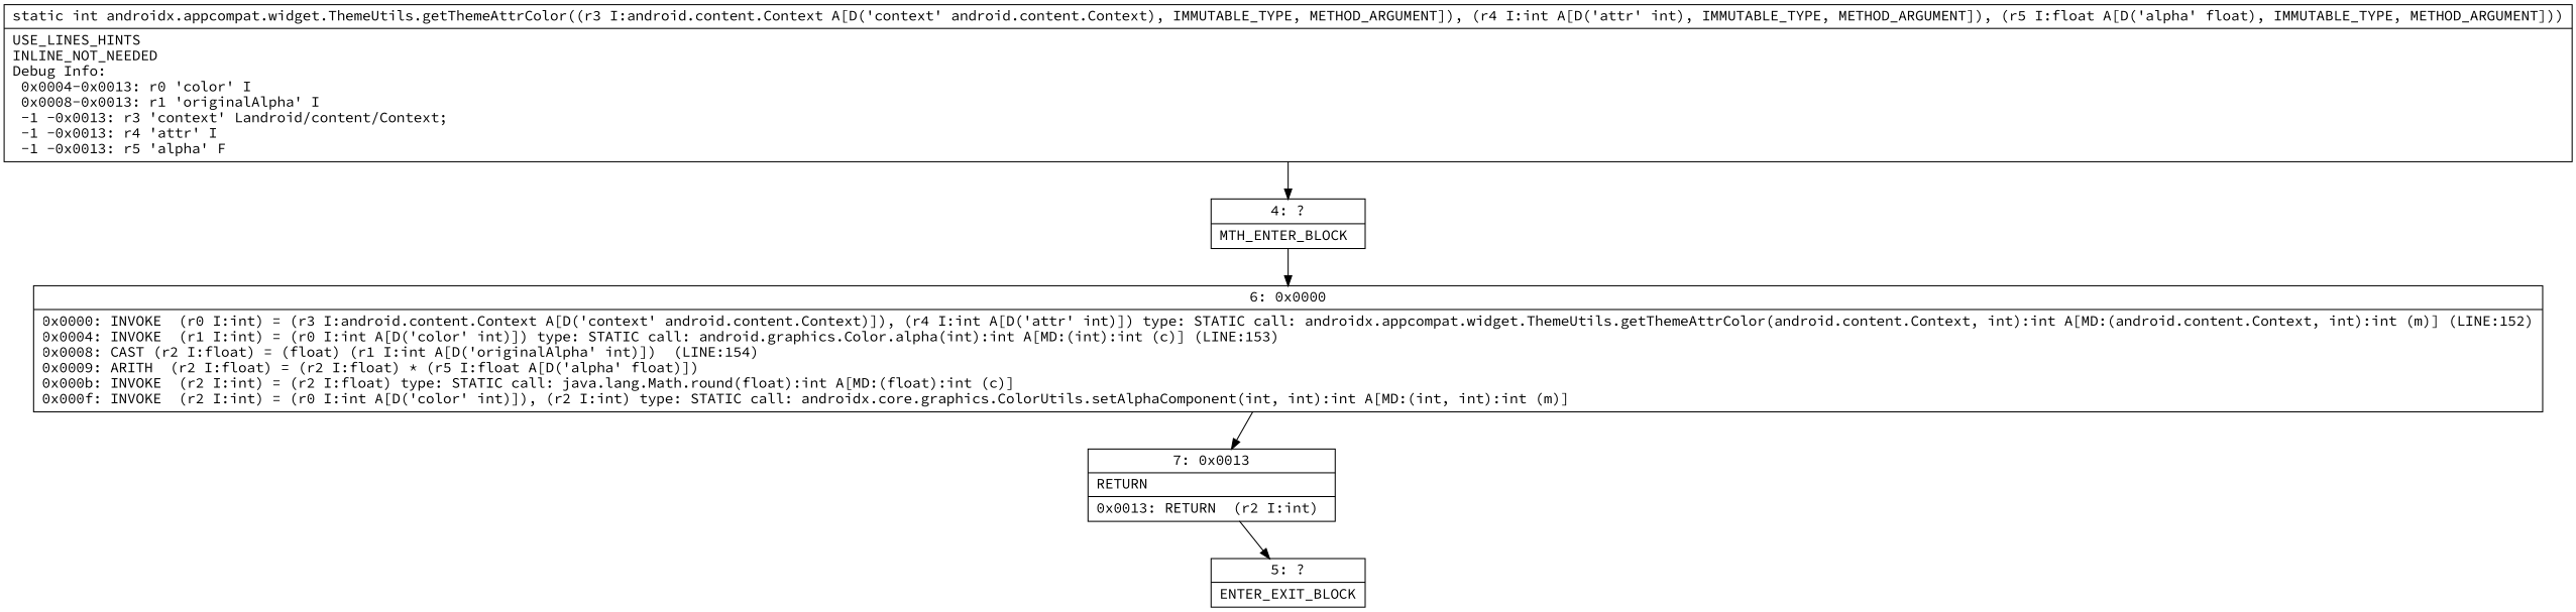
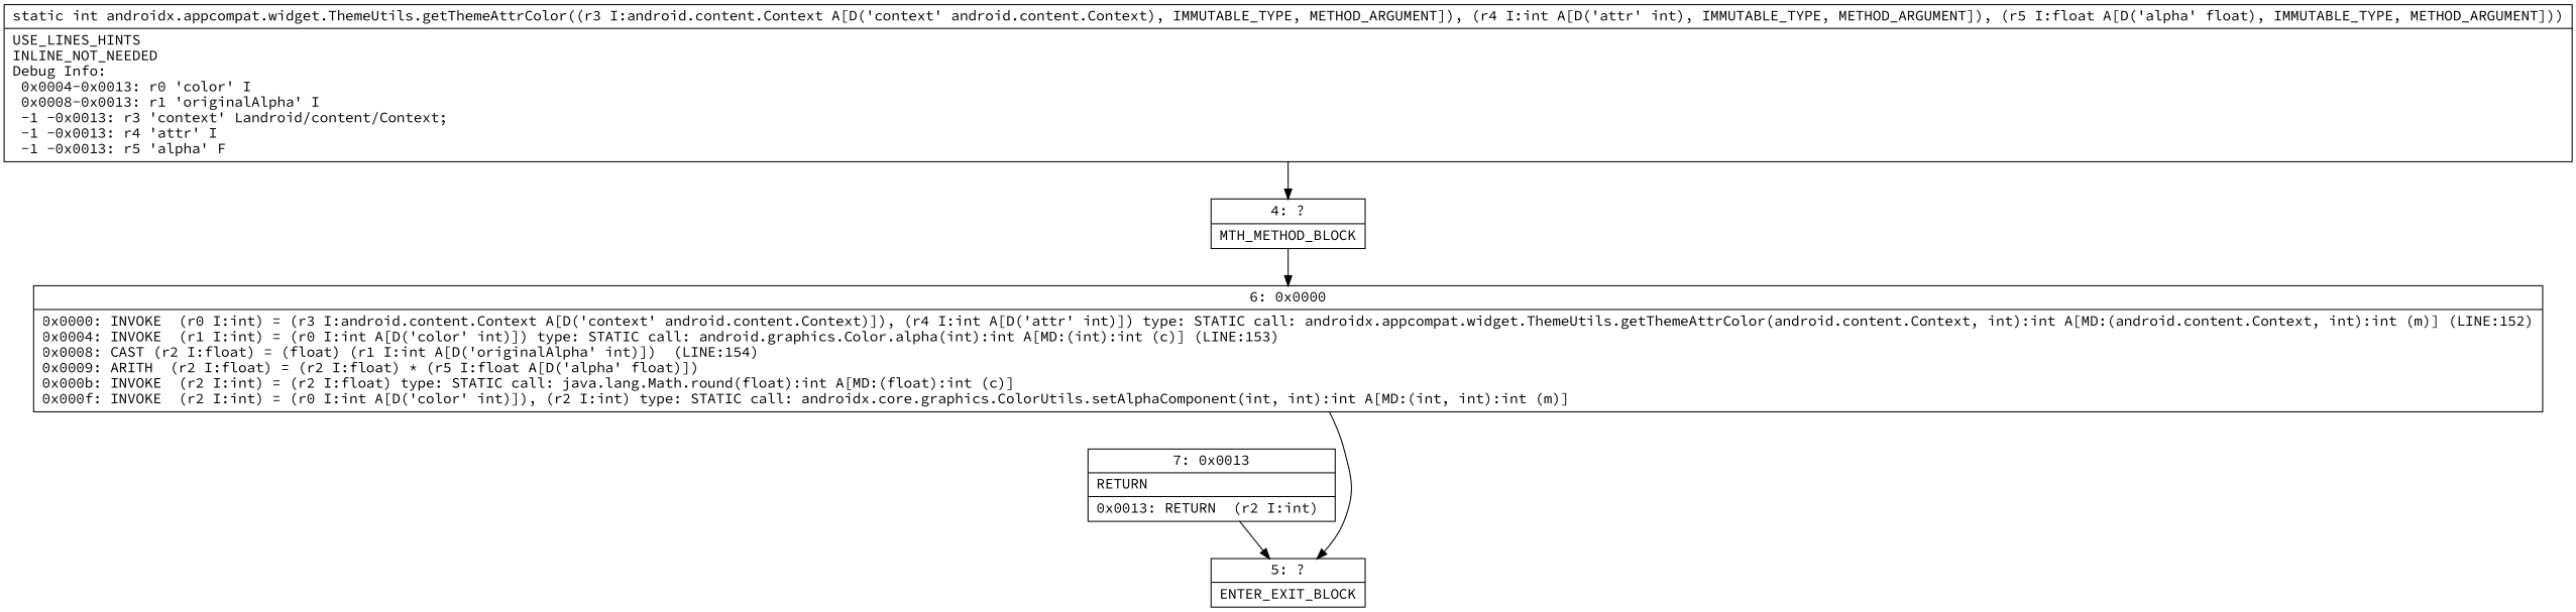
  digraph {
    fontname="Source Code Pro"
    node [fontname="Source Code Pro" shape=record]
    edge [fontname="Source Code Pro"]
-   n1 [label="{4\:\ ?|MTH_ENTER_BLOCK\l}"]
+   n1 [label="{4\:\ ?|MTH_METHOD_BLOCK\l}"]
    n2 [label="{6\:\ 0x0000|0x0000: INVOKE  (r0 I:int) = (r3 I:android.content.Context A[D('context' android.content.Context)]), (r4 I:int A[D('attr' int)]) type: STATIC call: androidx.appcompat.widget.ThemeUtils.getThemeAttrColor(android.content.Context, int):int A[MD:(android.content.Context, int):int (m)] (LINE:152)\l0x0004: INVOKE  (r1 I:int) = (r0 I:int A[D('color' int)]) type: STATIC call: android.graphics.Color.alpha(int):int A[MD:(int):int (c)] (LINE:153)\l0x0008: CAST (r2 I:float) = (float) (r1 I:int A[D('originalAlpha' int)])  (LINE:154)\l0x0009: ARITH  (r2 I:float) = (r2 I:float) * (r5 I:float A[D('alpha' float)]) \l0x000b: INVOKE  (r2 I:int) = (r2 I:float) type: STATIC call: java.lang.Math.round(float):int A[MD:(float):int (c)]\l0x000f: INVOKE  (r2 I:int) = (r0 I:int A[D('color' int)]), (r2 I:int) type: STATIC call: androidx.core.graphics.ColorUtils.setAlphaComponent(int, int):int A[MD:(int, int):int (m)]\l}"]
    n3 [label="{7\:\ 0x0013|RETURN\l|0x0013: RETURN  (r2 I:int) \l}"]
    n4 [label="{5\:\ ?|ENTER_EXIT_BLOCK\l}"]
    n5 [label="{static int androidx.appcompat.widget.ThemeUtils.getThemeAttrColor((r3 I:android.content.Context A[D('context' android.content.Context), IMMUTABLE_TYPE, METHOD_ARGUMENT]), (r4 I:int A[D('attr' int), IMMUTABLE_TYPE, METHOD_ARGUMENT]), (r5 I:float A[D('alpha' float), IMMUTABLE_TYPE, METHOD_ARGUMENT]))  | USE_LINES_HINTS\lINLINE_NOT_NEEDED\lDebug Info:\l  0x0004\-0x0013: r0 'color' I\l  0x0008\-0x0013: r1 'originalAlpha' I\l  \-1 \-0x0013: r3 'context' Landroid\/content\/Context;\l  \-1 \-0x0013: r4 'attr' I\l  \-1 \-0x0013: r5 'alpha' F\l}"]
    n1 -> n2
-   n2 -> n3
+   n2 -> n4
    n3 -> n4
    n5 -> n1
  }
